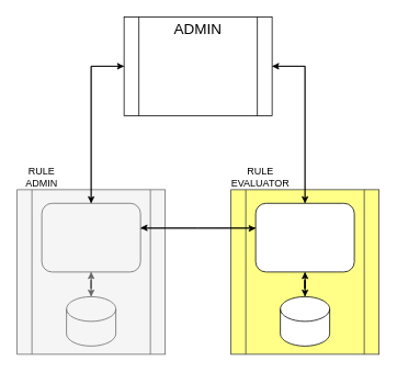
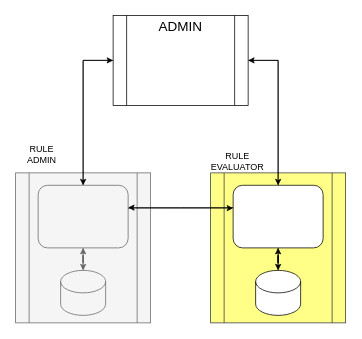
  <mxCell id="0" />
  <mxCell id="1" parent="0" />
  <mxCell id="2" value="" style="shape=process;whiteSpace=wrap;html=1;backgroundOutline=1;fillColor=#ffff88;strokeColor=#36393d;" vertex="1" parent="1"><mxGeometry x="280" y="230" width="180" height="200" as="geometry" /></mxCell>
  <mxCell id="3" style="edgeStyle=orthogonalEdgeStyle;rounded=0;orthogonalLoop=1;jettySize=auto;html=1;" edge="1" parent="1" source="5" target="7"><mxGeometry relative="1" as="geometry" /></mxCell>
  <mxCell id="4" style="edgeStyle=orthogonalEdgeStyle;rounded=0;orthogonalLoop=1;jettySize=auto;html=1;entryX=1;entryY=0.5;entryDx=0;entryDy=0;" edge="1" parent="1" source="5" target="10"><mxGeometry relative="1" as="geometry" /></mxCell>
  <mxCell id="5" value="" style="rounded=1;whiteSpace=wrap;html=1;" vertex="1" parent="1"><mxGeometry x="310" y="246.56" width="120" height="83.44" as="geometry" /></mxCell>
  <mxCell id="6" style="edgeStyle=orthogonalEdgeStyle;rounded=0;orthogonalLoop=1;jettySize=auto;html=1;" edge="1" parent="1" source="7" target="5"><mxGeometry relative="1" as="geometry" /></mxCell>
  <mxCell id="7" value="" style="shape=cylinder3;whiteSpace=wrap;html=1;boundedLbl=1;backgroundOutline=1;size=15;" vertex="1" parent="1"><mxGeometry x="340" y="360" width="60" height="60" as="geometry" /></mxCell>
  <mxCell id="8" value="" style="shape=image;verticalLabelPosition=bottom;labelBackgroundColor=default;verticalAlign=top;aspect=fixed;imageAspect=0;image=https://w7.pngwing.com/pngs/441/460/png-transparent-postgresql-plain-wordmark-logo-icon-thumbnail.png;" vertex="1" parent="1"><mxGeometry x="347.5" y="370" width="45" height="45" as="geometry" /></mxCell>
  <mxCell id="9" style="edgeStyle=orthogonalEdgeStyle;rounded=0;orthogonalLoop=1;jettySize=auto;html=1;entryX=0.5;entryY=0;entryDx=0;entryDy=0;" edge="1" parent="1" source="10" target="5"><mxGeometry relative="1" as="geometry"><Array as="points"><mxPoint x="370" y="80" /></Array></mxGeometry></mxCell>
  <mxCell id="10" value="" style="shape=process;whiteSpace=wrap;html=1;backgroundOutline=1;" vertex="1" parent="1"><mxGeometry x="150" width="180" height="120" as="geometry" y="20" /></mxCell>
  <mxCell id="11" value="&lt;font style=&quot;font-size: 18px;&quot;&gt;ADMIN&lt;/font&gt;" style="text;html=1;align=center;verticalAlign=middle;whiteSpace=wrap;rounded=0;" vertex="1" parent="1"><mxGeometry x="190" width="100" height="30" as="geometry" y="20" /></mxCell>
  <mxCell id="12" value="" style="shape=image;verticalLabelPosition=bottom;labelBackgroundColor=default;verticalAlign=top;aspect=fixed;imageAspect=0;image=https://cdn.icon-icons.com/icons2/2699/PNG/512/reactjs_logo_icon_170805.png;" vertex="1" parent="1"><mxGeometry x="175" y="45" width="90" height="45" as="geometry" /></mxCell>
  <mxCell id="13" value="" style="shape=image;verticalLabelPosition=bottom;labelBackgroundColor=default;verticalAlign=top;aspect=fixed;imageAspect=0;image=https://raw.githubusercontent.com/reduxjs/redux/master/logo/logo-title-dark.png;" vertex="1" parent="1"><mxGeometry x="165" y="90" width="121.21" height="50" as="geometry" /></mxCell>
  <mxCell id="14" value="" style="shape=process;whiteSpace=wrap;html=1;backgroundOutline=1;fillColor=#f5f5f5;strokeColor=#666666;fontColor=#333333;" vertex="1" parent="1"><mxGeometry x="20" y="230" width="180" height="200" as="geometry" /></mxCell>
  <mxCell id="15" style="edgeStyle=orthogonalEdgeStyle;rounded=0;orthogonalLoop=1;jettySize=auto;html=1;fillColor=#f5f5f5;strokeColor=#666666;" edge="1" parent="1" source="17" target="19"><mxGeometry relative="1" as="geometry" /></mxCell>
  <mxCell id="16" style="edgeStyle=orthogonalEdgeStyle;rounded=0;orthogonalLoop=1;jettySize=auto;html=1;entryX=0;entryY=0.5;entryDx=0;entryDy=0;" edge="1" parent="1" source="17" target="10"><mxGeometry relative="1" as="geometry" /></mxCell>
  <mxCell id="17" value="" style="rounded=1;whiteSpace=wrap;html=1;fillColor=#f5f5f5;fontColor=#333333;strokeColor=#666666;" vertex="1" parent="1"><mxGeometry x="50" y="246.56" width="120" height="83.44" as="geometry" /></mxCell>
  <mxCell id="18" style="edgeStyle=orthogonalEdgeStyle;rounded=0;orthogonalLoop=1;jettySize=auto;html=1;fillColor=#f5f5f5;strokeColor=#666666;" edge="1" parent="1" source="19" target="17"><mxGeometry relative="1" as="geometry" /></mxCell>
  <mxCell id="19" value="" style="shape=cylinder3;whiteSpace=wrap;html=1;boundedLbl=1;backgroundOutline=1;size=15;fillColor=#f5f5f5;fontColor=#333333;strokeColor=#666666;" vertex="1" parent="1"><mxGeometry x="80" y="360" width="60" height="60" as="geometry" /></mxCell>
  <mxCell id="20" value="" style="shape=image;verticalLabelPosition=bottom;labelBackgroundColor=default;verticalAlign=top;aspect=fixed;imageAspect=0;image=https://w7.pngwing.com/pngs/441/460/png-transparent-postgresql-plain-wordmark-logo-icon-thumbnail.png;fillColor=#f5f5f5;fontColor=#333333;strokeColor=#666666;" vertex="1" parent="1"><mxGeometry x="87.5" y="370" width="45" height="45" as="geometry" /></mxCell>
  <mxCell id="21" style="edgeStyle=orthogonalEdgeStyle;rounded=0;orthogonalLoop=1;jettySize=auto;html=1;" edge="1" parent="1" source="10" target="17"><mxGeometry relative="1" as="geometry"><Array as="points"><mxPoint x="110" y="80" /></Array></mxGeometry></mxCell>
  <mxCell id="22" style="edgeStyle=orthogonalEdgeStyle;rounded=0;orthogonalLoop=1;jettySize=auto;html=1;" edge="1" parent="1" source="17" target="5"><mxGeometry relative="1" as="geometry"><Array as="points"><mxPoint x="180" y="277" /><mxPoint x="180" y="277" /></Array></mxGeometry></mxCell>
  <mxCell id="23" value="" style="shape=image;verticalLabelPosition=bottom;labelBackgroundColor=default;verticalAlign=top;aspect=fixed;imageAspect=0;image=https://keyholesoftware.com/wp-content/uploads/Spring-Boot.png;" vertex="1" parent="1"><mxGeometry x="110" y="260.85" width="55" height="31.42" as="geometry" /></mxCell>
  <mxCell id="24" value="" style="shape=image;verticalLabelPosition=bottom;labelBackgroundColor=default;verticalAlign=top;aspect=fixed;imageAspect=0;image=https://keyholesoftware.com/wp-content/uploads/Spring-Boot.png;" vertex="1" parent="1"><mxGeometry x="320" y="260.85" width="55" height="31.42" as="geometry" /></mxCell>
  <mxCell id="25" value="" style="shape=image;verticalLabelPosition=bottom;labelBackgroundColor=default;verticalAlign=top;aspect=fixed;imageAspect=0;image=https://codersfree.nyc3.cdn.digitaloceanspaces.com/posts/operadores-relacionales-en-java.jpg;" vertex="1" parent="1"><mxGeometry x="60" y="260.85" width="50" height="27.84" as="geometry" /></mxCell>
  <mxCell id="26" value="" style="shape=image;verticalLabelPosition=bottom;labelBackgroundColor=default;verticalAlign=top;aspect=fixed;imageAspect=0;image=https://blog.sosafeapp.com/content/images/2020/04/blog---mi-primera-app-en-Kotlin.png;" vertex="1" parent="1"><mxGeometry x="379.85" y="260.56" width="45.3" height="31.71" as="geometry" /></mxCell>
  <mxCell id="27" value="" style="shape=image;verticalLabelPosition=bottom;labelBackgroundColor=default;verticalAlign=top;aspect=fixed;imageAspect=0;image=https://d1.awsstatic.com/acs/characters/Logos/Docker-Logo_Horizontel_279x131.b8a5c41e56b77706656d61080f6a0217a3ba356d.png;" vertex="1" parent="1"><mxGeometry x="80" y="292.27" width="60" height="28.17" as="geometry" /></mxCell>
  <mxCell id="28" value="" style="shape=image;verticalLabelPosition=bottom;labelBackgroundColor=default;verticalAlign=top;aspect=fixed;imageAspect=0;image=https://d1.awsstatic.com/acs/characters/Logos/Docker-Logo_Horizontel_279x131.b8a5c41e56b77706656d61080f6a0217a3ba356d.png;" vertex="1" parent="1"><mxGeometry x="340" y="292.27" width="60" height="28.17" as="geometry" /></mxCell>
  <mxCell id="29" value="" style="shape=image;verticalLabelPosition=bottom;labelBackgroundColor=default;verticalAlign=top;aspect=fixed;imageAspect=0;image=https://d1.awsstatic.com/acs/characters/Logos/Docker-Logo_Horizontel_279x131.b8a5c41e56b77706656d61080f6a0217a3ba356d.png;" vertex="1" parent="1"><mxGeometry x="250" y="65.92" width="72.59" height="34.08" as="geometry" /></mxCell>
- <mxCell id="30" value="RULE ADMIN" style="text;html=1;align=center;verticalAlign=middle;whiteSpace=wrap;rounded=0;" vertex="1" parent="1"><mxGeometry x="20" y="200" width="60" height="30" as="geometry" /></mxCell>
+ <mxCell id="30" value="RULE ADMIN" style="text;html=1;align=center;verticalAlign=middle;whiteSpace=wrap;rounded=0;" vertex="1" parent="1"><mxGeometry x="25" y="190" width="60" height="30" as="geometry" /></mxCell>
  <mxCell id="31" value="RULE EVALUATOR" style="text;html=1;align=center;verticalAlign=middle;whiteSpace=wrap;rounded=0;" vertex="1" parent="1"><mxGeometry x="286.21" y="200" width="60" height="30" as="geometry" /></mxCell>
  <mxCell id="32" style="edgeStyle=orthogonalEdgeStyle;rounded=0;orthogonalLoop=1;jettySize=auto;html=1;" edge="1" parent="1"><mxGeometry relative="1" as="geometry"><mxPoint x="310" y="276.32" as="sourcePoint" /><mxPoint x="170" y="276.32" as="targetPoint" /><Array as="points"><mxPoint x="240" y="276.32" /><mxPoint x="240" y="276.32" /></Array></mxGeometry></mxCell>
